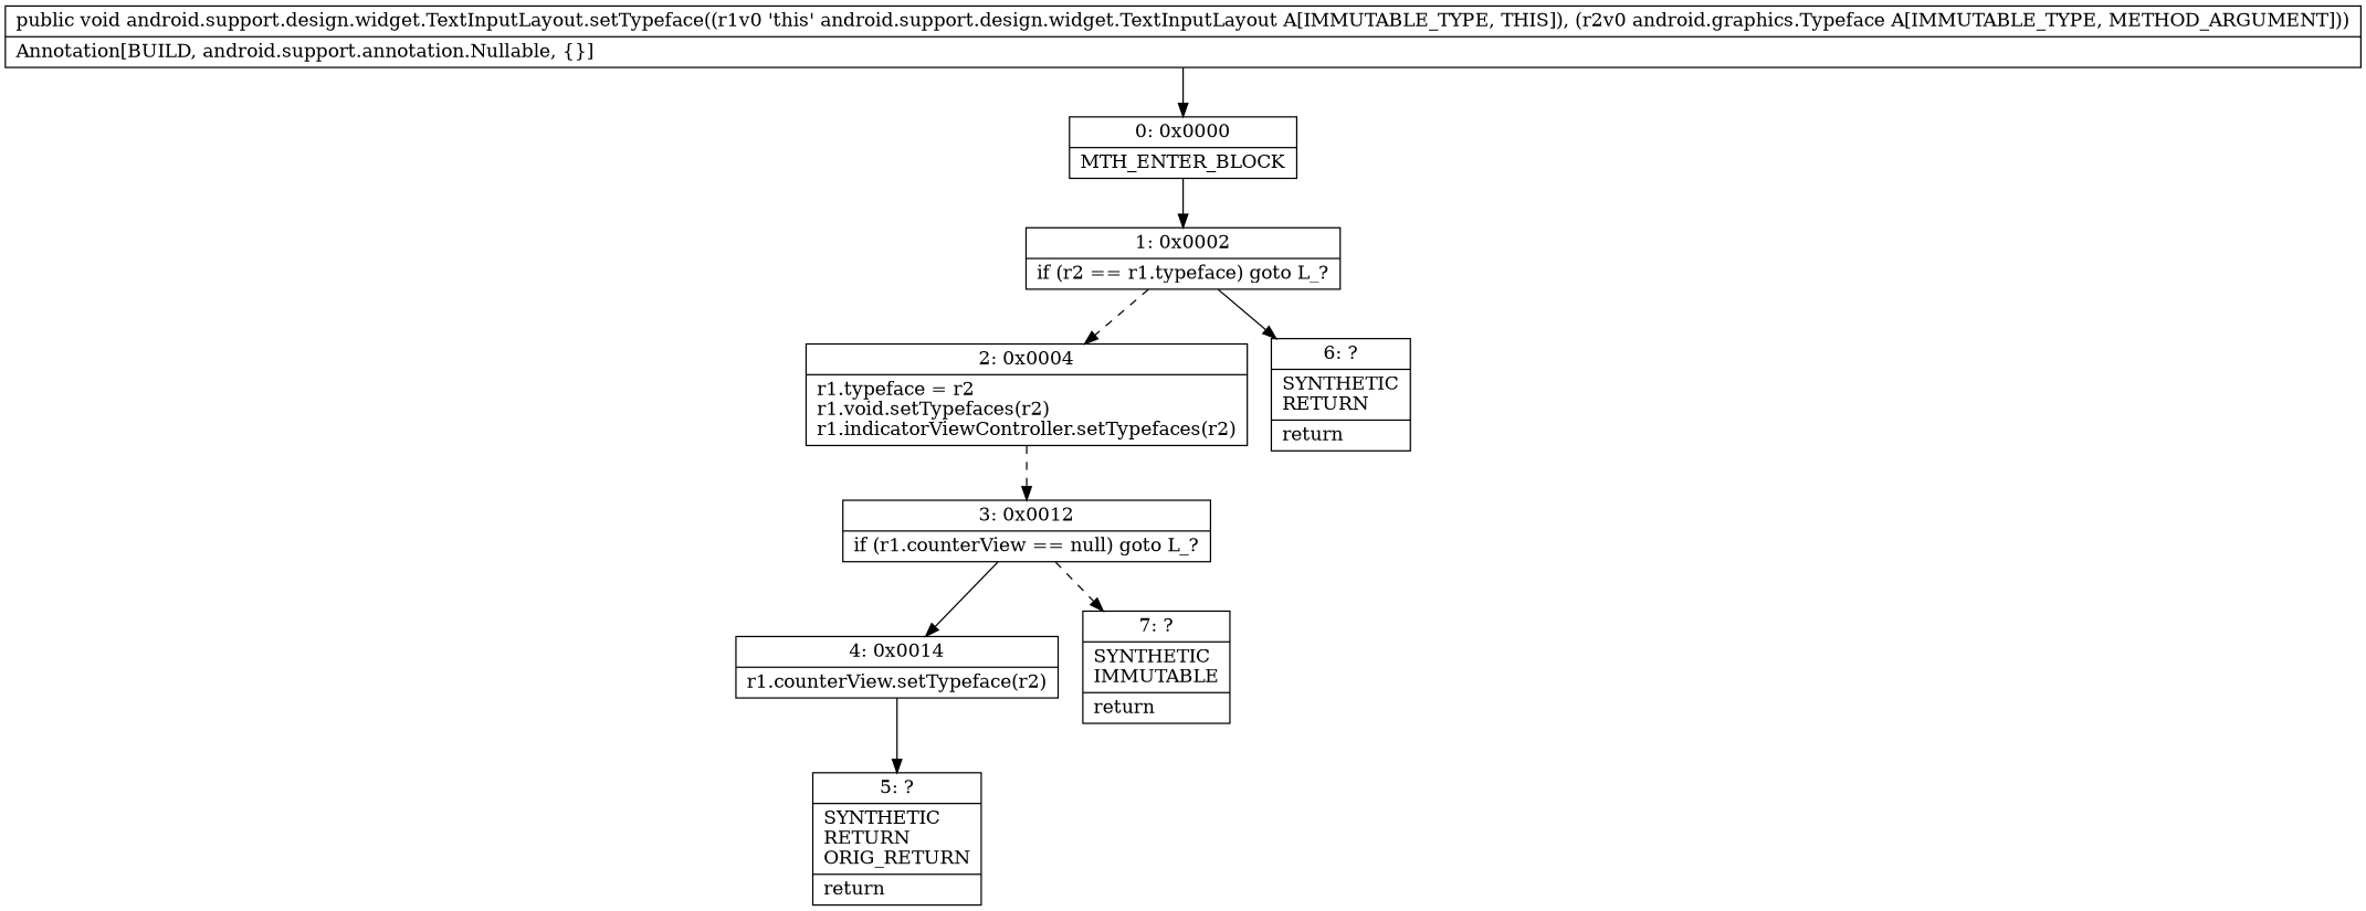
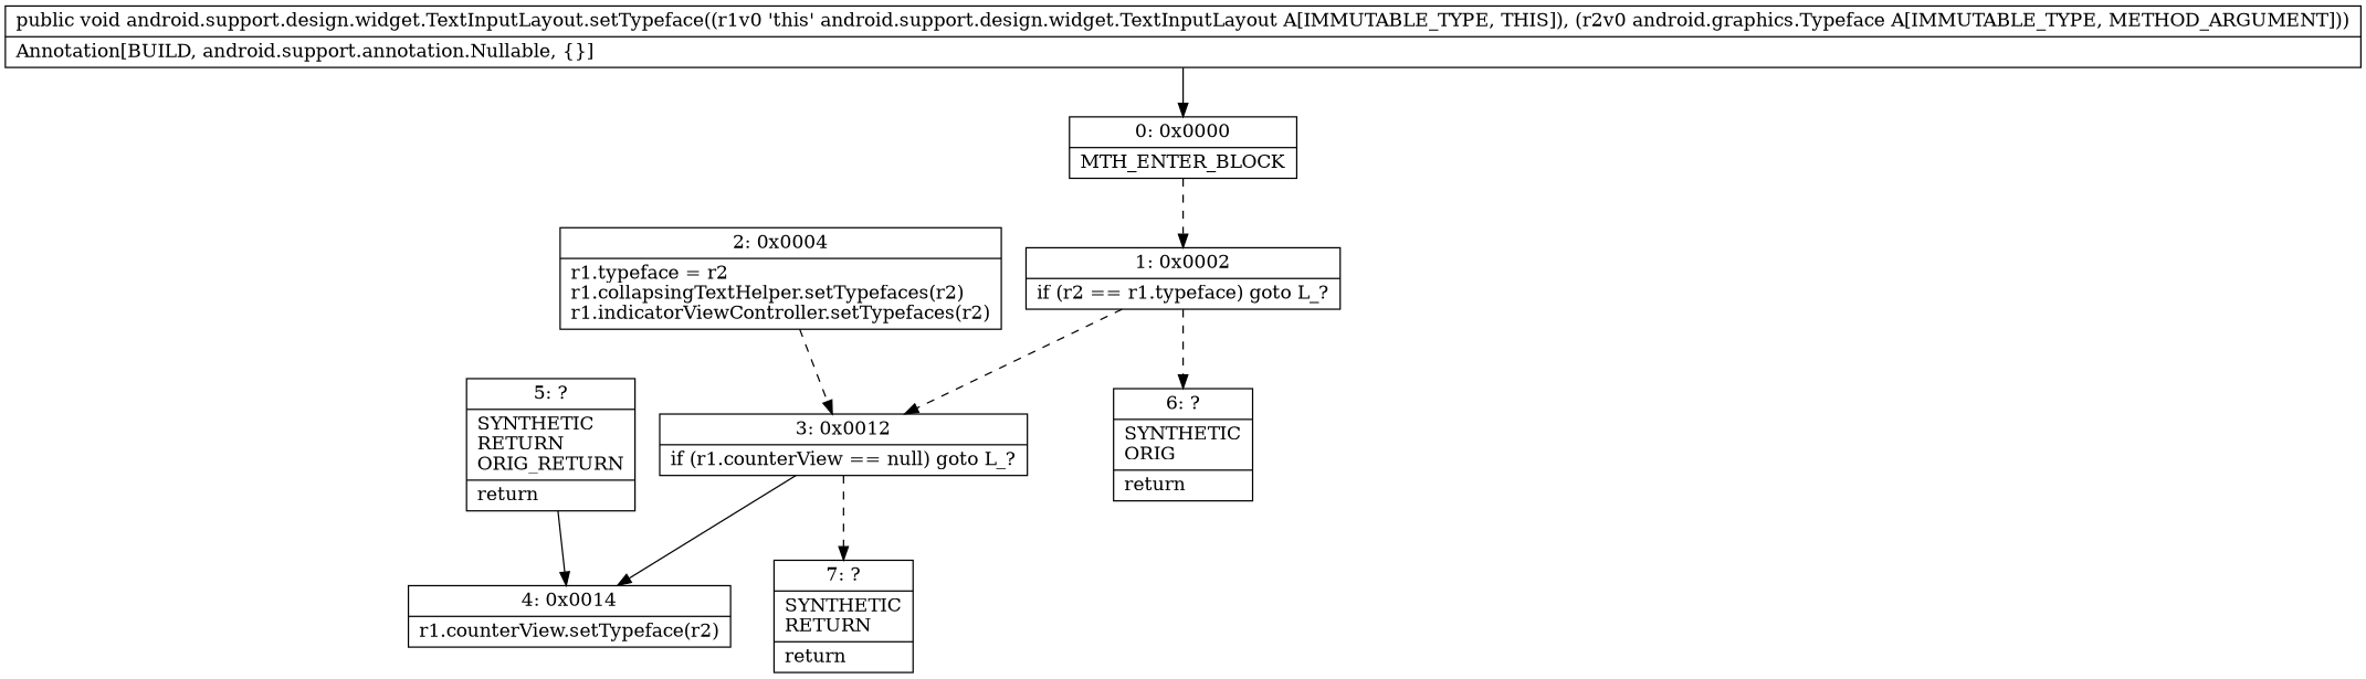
  digraph {
    node [shape=record]
    n1 [label="{0\:\ 0x0000|MTH_ENTER_BLOCK\l}"]
    n2 [label="{1\:\ 0x0002|if (r2 == r1.typeface) goto L_?\l}"]
-   n3 [label="{2\:\ 0x0004|r1.typeface = r2\lr1.void.setTypefaces(r2)\lr1.indicatorViewController.setTypefaces(r2)\l}"]
-   n4 [label="{6\:\ ?|SYNTHETIC\lRETURN\l|return\l}"]
+   n3 [label="{2\:\ 0x0004|r1.typeface = r2\lr1.collapsingTextHelper.setTypefaces(r2)\lr1.indicatorViewController.setTypefaces(r2)\l}"]
+   n4 [label="{6\:\ ?|SYNTHETIC\lORIG\l|return\l}"]
    n5 [label="{3\:\ 0x0012|if (r1.counterView == null) goto L_?\l}"]
    n6 [label="{4\:\ 0x0014|r1.counterView.setTypeface(r2)\l}"]
-   n7 [label="{7\:\ ?|SYNTHETIC\lIMMUTABLE\l|return\l}"]
+   n7 [label="{7\:\ ?|SYNTHETIC\lRETURN\l|return\l}"]
    n8 [label="{5\:\ ?|SYNTHETIC\lRETURN\lORIG_RETURN\l|return\l}"]
    n9 [label="{public void android.support.design.widget.TextInputLayout.setTypeface((r1v0 'this' android.support.design.widget.TextInputLayout A[IMMUTABLE_TYPE, THIS]), (r2v0 android.graphics.Typeface A[IMMUTABLE_TYPE, METHOD_ARGUMENT]))  | Annotation[BUILD, android.support.annotation.Nullable, \{\}]\l}"]
-   n1 -> n2
-   n2 -> n3 [style=dashed]
-   n2 -> n4
+   n1 -> n2 [style=dashed]
+   n2 -> n5 [style=dashed]
+   n2 -> n4 [style=dashed]
    n3 -> n5 [style=dashed]
    n5 -> n6 [style=solid]
    n5 -> n7 [style=dashed]
-   n6 -> n8
+   n8 -> n6
    n9 -> n1
  }
